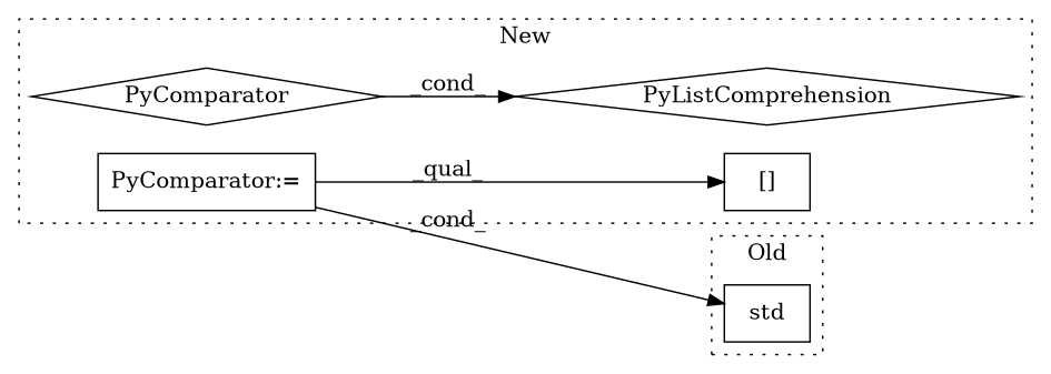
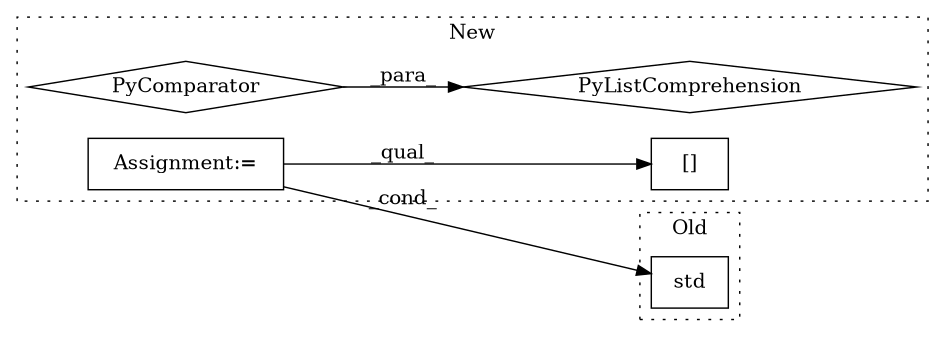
  digraph {
    rankdir=LR
    node [l=21 s=12232 shape=box]
    n1 [a=109 l=104 label=PyListComprehension s=12157 shape=diamond]
-   n2 [a=7 label="PyComparator:="]
+   n2 [a=7 label="Assignment:="]
    n3 [a=113 label=PyComparator shape=diamond]
    n4 [a=2 l="2,1" label="[]" s="12161,12172"]
    n5 [a=32 l="4,1" label=std s="12487,12504"]
    subgraph cluster_1 {
      label=New
      style=dotted
      n1
      n2
      n3
      n4
    }
    subgraph cluster_2 {
      label=Old
      style=dotted
      n5
    }
    n2 -> n4 [label=_qual_]
    n2 -> n5 [label=_cond_]
-   n3 -> n1 [label=_cond_]
+   n3 -> n1 [label=_para_]
  }
